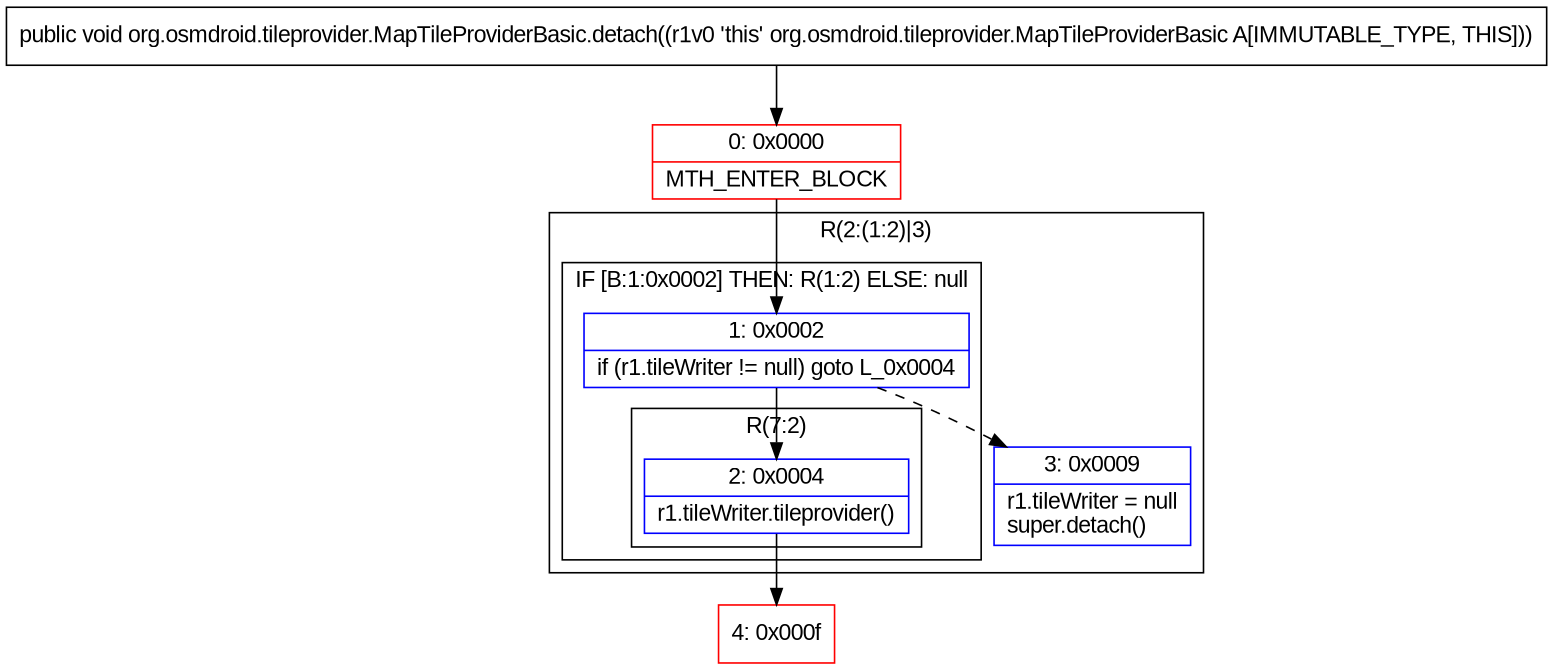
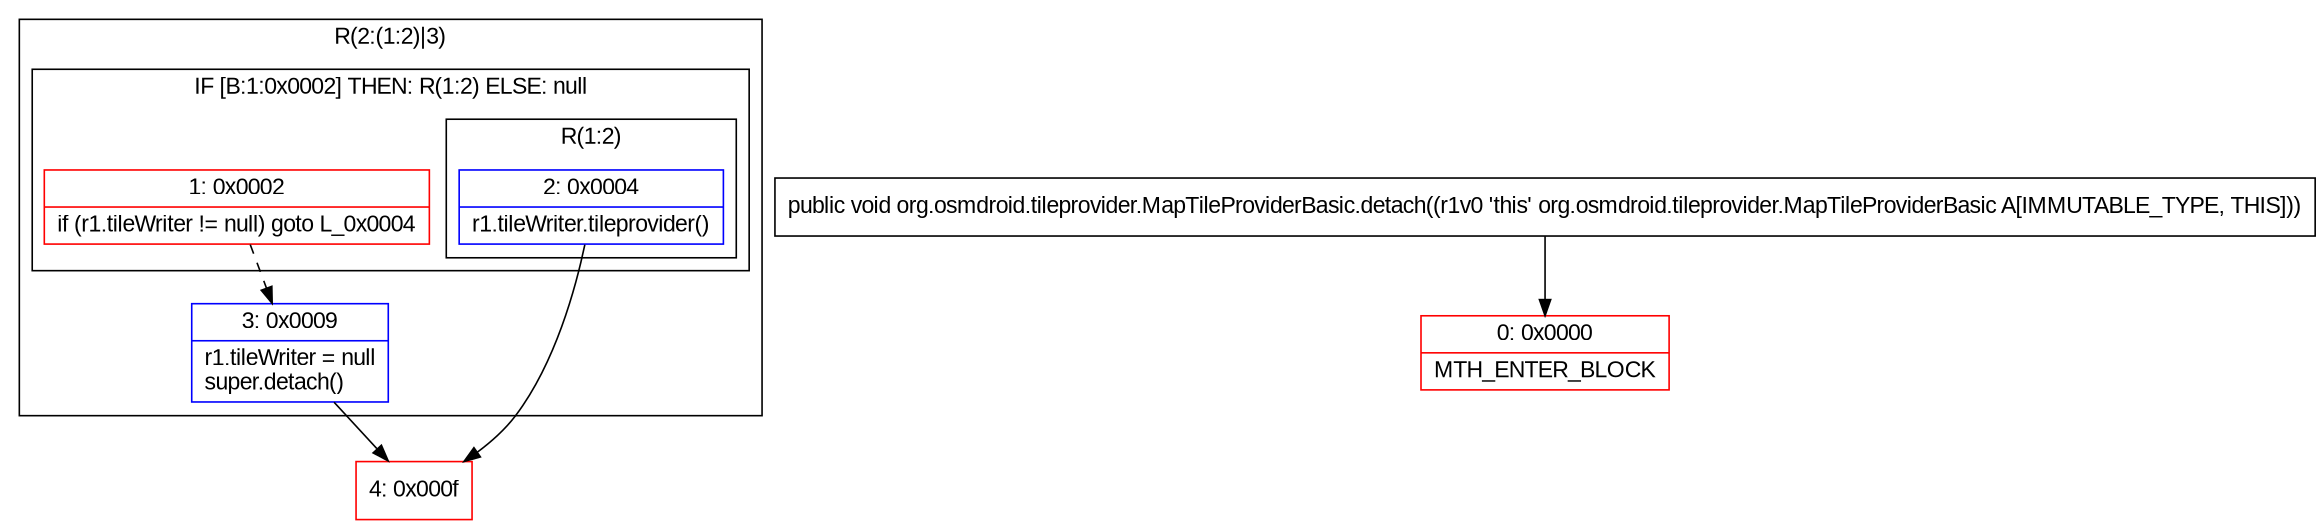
  digraph {
    fontname="Liberation Sans"
    node [color=blue fontname="Liberation Sans" shape=record]
    edge [fontname="Liberation Sans"]
    n1 [label="{2\:\ 0x0004|r1.tileWriter.tileprovider()\l}"]
-   n2 [label="{1\:\ 0x0002|if (r1.tileWriter != null) goto L_0x0004\l}"]
+   n2 [color=red label="{1\:\ 0x0002|if (r1.tileWriter != null) goto L_0x0004\l}"]
    n3 [label="{3\:\ 0x0009|r1.tileWriter = null\lsuper.detach()\l}"]
    n4 [color=red label="{4\:\ 0x000f}"]
    n5 [color=red label="{0\:\ 0x0000|MTH_ENTER_BLOCK\l}"]
    n6 [label="{public void org.osmdroid.tileprovider.MapTileProviderBasic.detach((r1v0 'this' org.osmdroid.tileprovider.MapTileProviderBasic A[IMMUTABLE_TYPE, THIS])) }" color=""]
    subgraph cluster_1 {
      label="R(2:(1:2)|3)"
      n3
      subgraph cluster_2 {
        label="IF [B:1:0x0002] THEN: R(1:2) ELSE: null"
        n2
        subgraph cluster_3 {
-         label="R(7:2)"
+         label="R(1:2)"
          n1
        }
      }
    }
    n1 -> n4
-   n2 -> n1
    n2 -> n3 [style=dashed]
-   n5 -> n2
+   n3 -> n4
    n6 -> n5
  }
